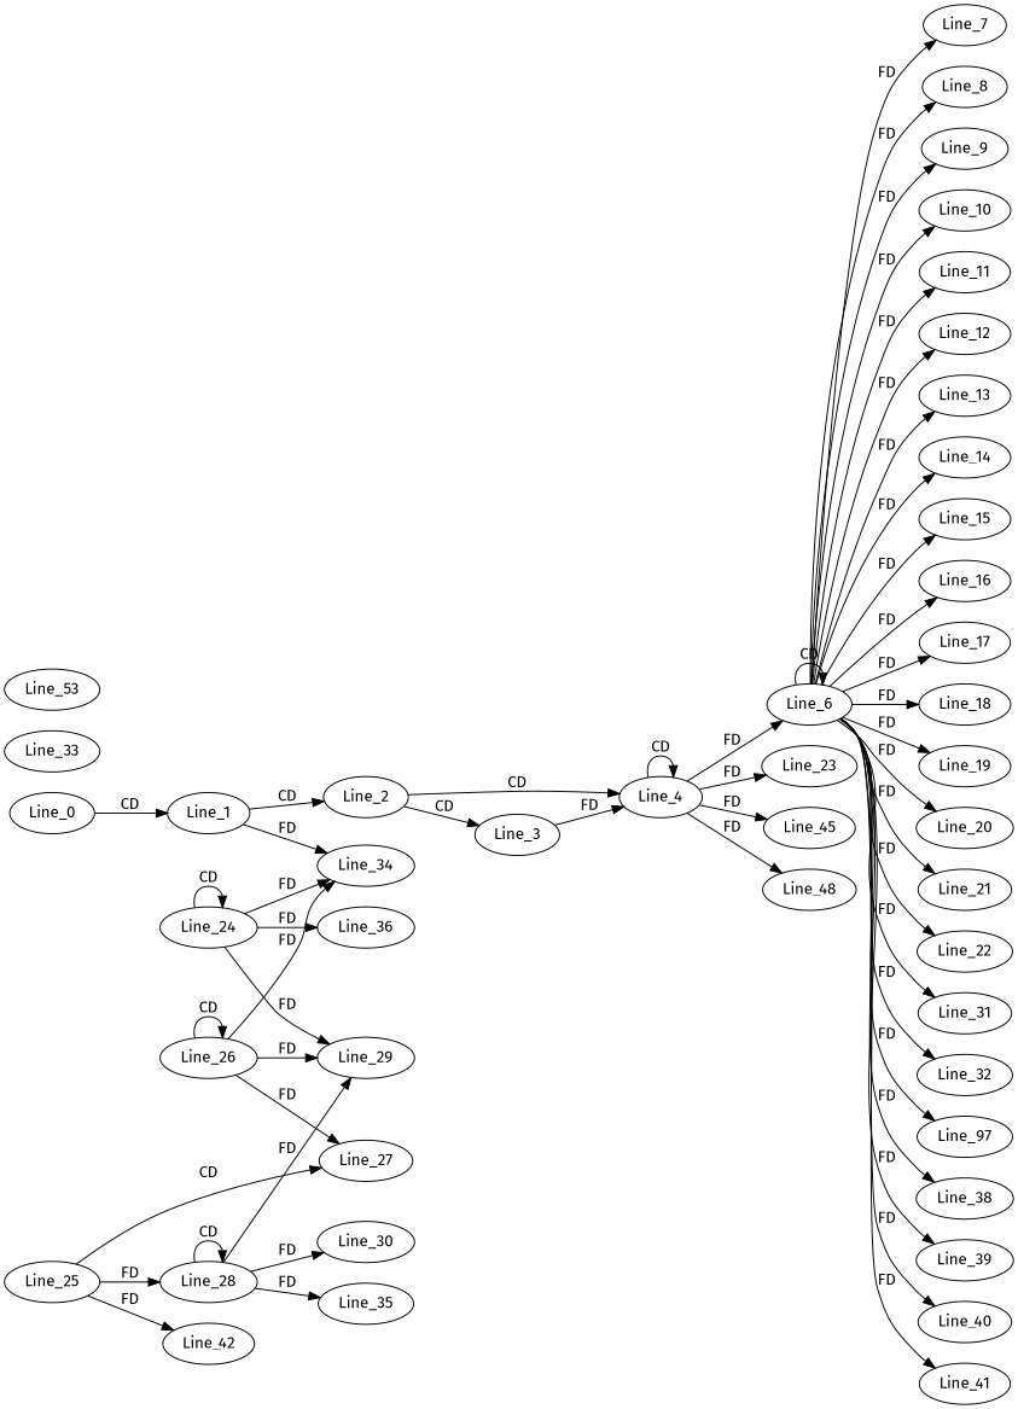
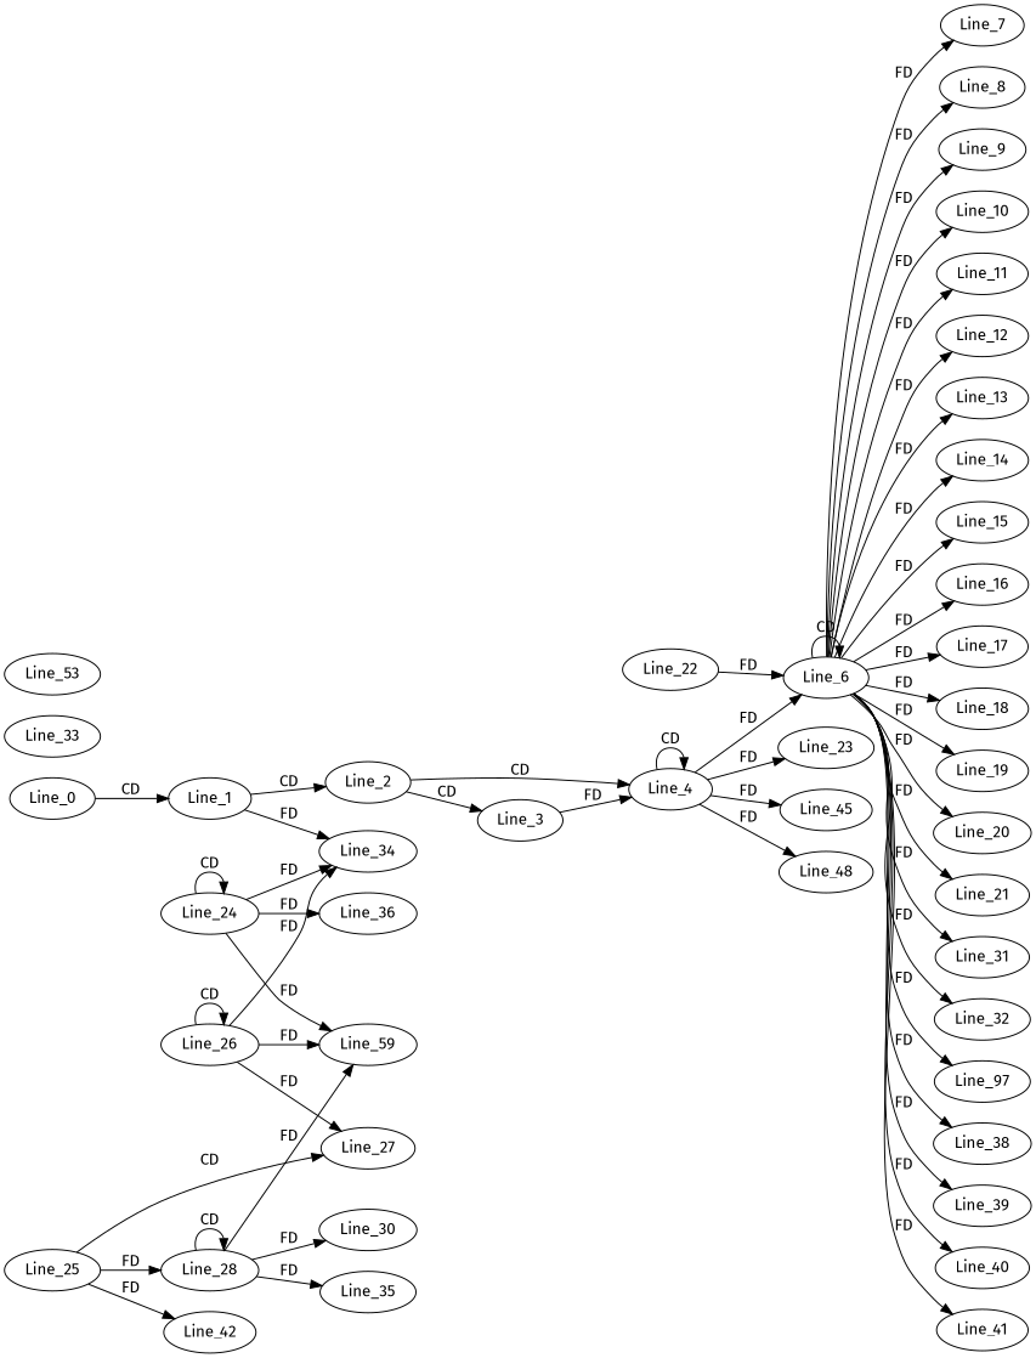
  digraph {
    fontname="Fira Sans"
    rankdir=LR
    node [fontname="Fira Sans"]
    edge [fontname="Fira Sans"]
    Line_0
    Line_1
    Line_2
    Line_34
    Line_3
    Line_4
    Line_6
    Line_23
    Line_45
    Line_48
    Line_7
    Line_8
    Line_9
    Line_10
    Line_11
    Line_12
    Line_13
    Line_14
    Line_15
    Line_16
    Line_17
    Line_18
    Line_19
    Line_20
    Line_21
    Line_22
    Line_31
    Line_32
    n29 [label=Line_97]
    Line_38
    Line_39
    Line_40
    Line_41
    Line_24
-   Line_29
+   Line_29 [label=Line_59]
    Line_36
    Line_26
    Line_27
    Line_25
    Line_28
    Line_42
    Line_30
    Line_35
    Line_33
    n45 [label=Line_53]
    Line_0 -> Line_1 [label=CD]
    Line_1 -> Line_2 [label=CD]
    Line_1 -> Line_34 [label=FD]
    Line_2 -> Line_3 [label=CD]
    Line_2 -> Line_4 [label=CD]
    Line_3 -> Line_4 [label=FD]
    Line_4 -> Line_4 [label=CD]
    Line_4 -> Line_6 [label=FD]
    Line_4 -> Line_23 [label=FD]
    Line_4 -> Line_45 [label=FD]
    Line_4 -> Line_48 [label=FD]
    Line_6 -> Line_6 [label=CD]
    Line_6 -> Line_7 [label=FD]
    Line_6 -> Line_8 [label=FD]
    Line_6 -> Line_9 [label=FD]
    Line_6 -> Line_10 [label=FD]
    Line_6 -> Line_11 [label=FD]
    Line_6 -> Line_12 [label=FD]
    Line_6 -> Line_13 [label=FD]
    Line_6 -> Line_14 [label=FD]
    Line_6 -> Line_15 [label=FD]
    Line_6 -> Line_16 [label=FD]
    Line_6 -> Line_17 [label=FD]
    Line_6 -> Line_18 [label=FD]
    Line_6 -> Line_19 [label=FD]
    Line_6 -> Line_20 [label=FD]
    Line_6 -> Line_21 [label=FD]
-   Line_6 -> Line_22 [label=FD]
+   Line_22 -> Line_6 [label=FD]
    Line_6 -> Line_31 [label=FD]
    Line_6 -> Line_32 [label=FD]
    Line_6 -> n29 [label=FD]
    Line_6 -> Line_38 [label=FD]
    Line_6 -> Line_39 [label=FD]
    Line_6 -> Line_40 [label=FD]
    Line_6 -> Line_41 [label=FD]
    Line_24 -> Line_34 [label=FD]
    Line_24 -> Line_24 [label=CD]
    Line_24 -> Line_29 [label=FD]
    Line_24 -> Line_36 [label=FD]
    Line_26 -> Line_34 [label=FD]
    Line_26 -> Line_29 [label=FD]
    Line_26 -> Line_26 [label=CD]
    Line_26 -> Line_27 [label=FD]
    Line_25 -> Line_27 [label=CD]
    Line_25 -> Line_28 [label=FD]
    Line_25 -> Line_42 [label=FD]
    Line_28 -> Line_29 [label=FD]
    Line_28 -> Line_28 [label=CD]
    Line_28 -> Line_30 [label=FD]
    Line_28 -> Line_35 [label=FD]
  }
